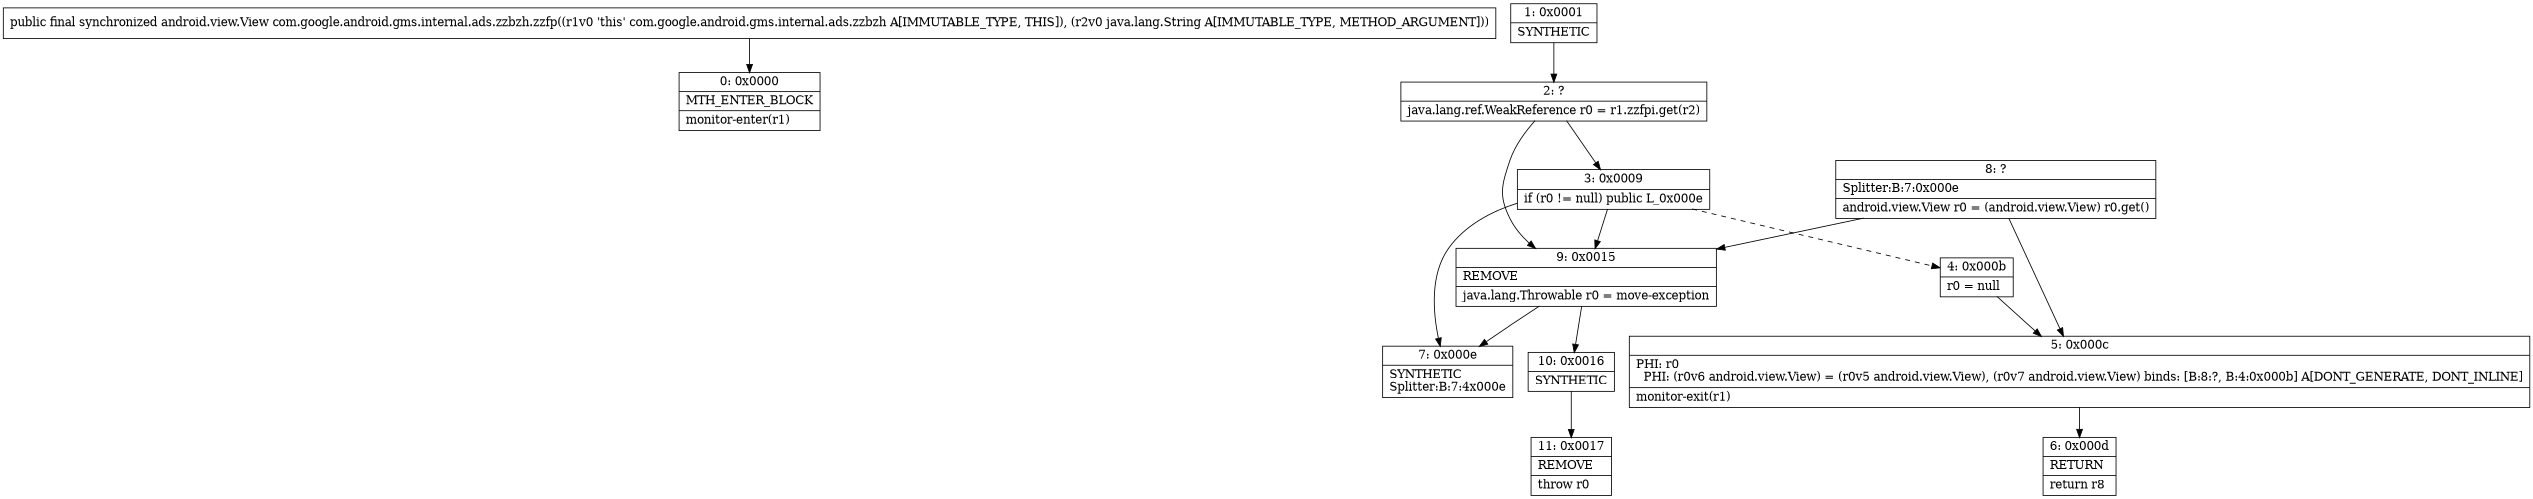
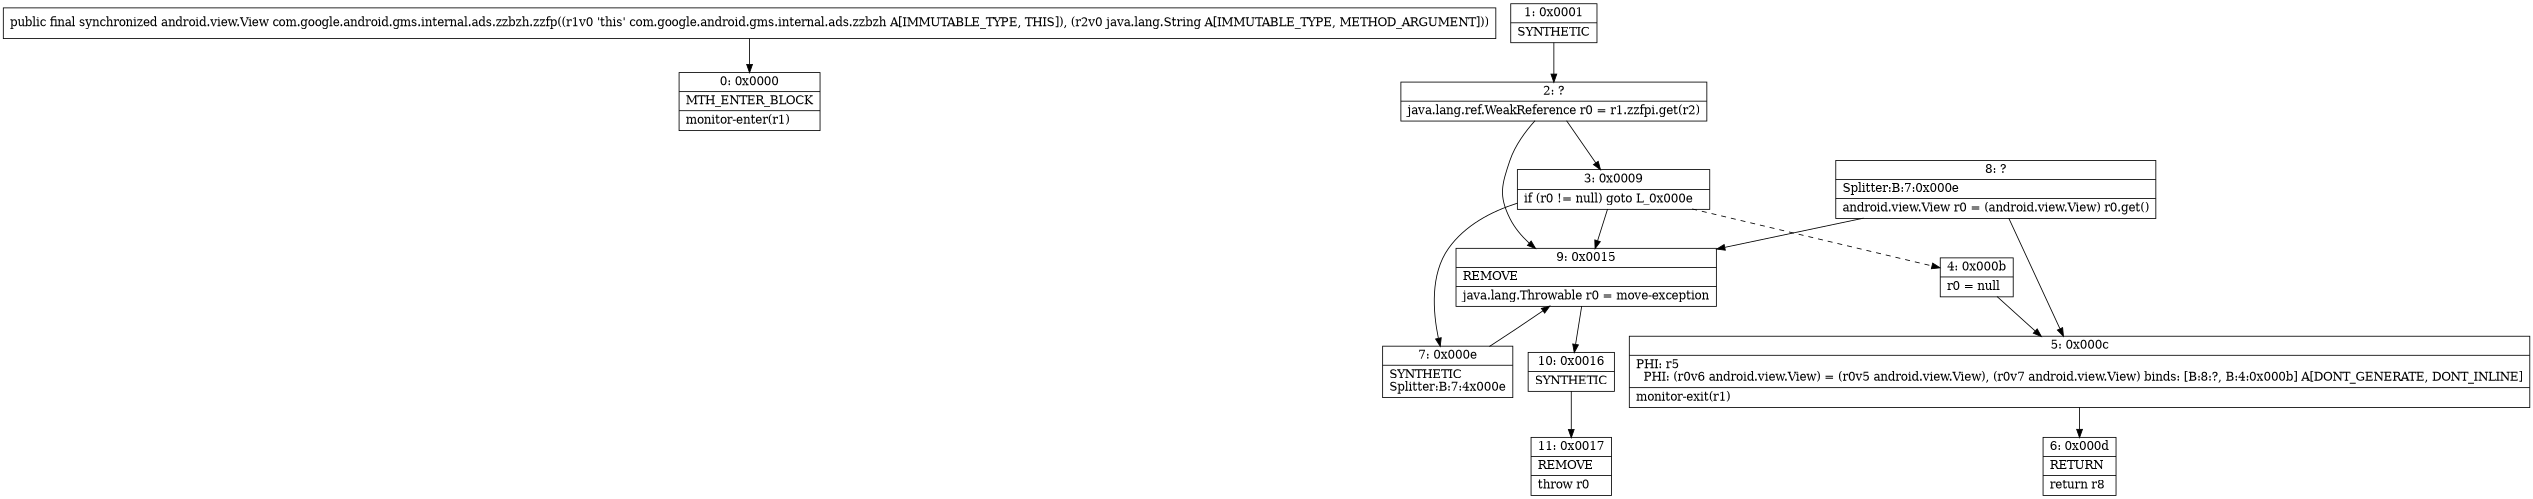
  digraph {
    node [shape=record]
    n1 [label="{0\:\ 0x0000|MTH_ENTER_BLOCK\l|monitor\-enter(r1)\l}"]
    n2 [label="{1\:\ 0x0001|SYNTHETIC\l}"]
    n3 [label="{2\:\ ?|java.lang.ref.WeakReference r0 = r1.zzfpi.get(r2)\l}"]
    n4 [label="{9\:\ 0x0015|REMOVE\l|java.lang.Throwable r0 = move\-exception\l}"]
-   n5 [label="{3\:\ 0x0009|if (r0 != null) public L_0x000e\l}"]
+   n5 [label="{3\:\ 0x0009|if (r0 != null) goto L_0x000e\l}"]
    n6 [label="{10\:\ 0x0016|SYNTHETIC\l}"]
    n7 [label="{4\:\ 0x000b|r0 = null\l}"]
    n8 [label="{7\:\ 0x000e|SYNTHETIC\lSplitter:B:7:4x000e\l}"]
-   n9 [label="{5\:\ 0x000c|PHI: r0 \l  PHI: (r0v6 android.view.View) = (r0v5 android.view.View), (r0v7 android.view.View) binds: [B:8:?, B:4:0x000b] A[DONT_GENERATE, DONT_INLINE]\l|monitor\-exit(r1)\l}"]
+   n9 [label="{5\:\ 0x000c|PHI: r5 \l  PHI: (r0v6 android.view.View) = (r0v5 android.view.View), (r0v7 android.view.View) binds: [B:8:?, B:4:0x000b] A[DONT_GENERATE, DONT_INLINE]\l|monitor\-exit(r1)\l}"]
    n10 [label="{6\:\ 0x000d|RETURN\l|return r8\l}"]
    n11 [label="{8\:\ ?|Splitter:B:7:0x000e\l|android.view.View r0 = (android.view.View) r0.get()\l}"]
    n12 [label="{11\:\ 0x0017|REMOVE\l|throw r0\l}"]
    n13 [label="{public final synchronized android.view.View com.google.android.gms.internal.ads.zzbzh.zzfp((r1v0 'this' com.google.android.gms.internal.ads.zzbzh A[IMMUTABLE_TYPE, THIS]), (r2v0 java.lang.String A[IMMUTABLE_TYPE, METHOD_ARGUMENT])) }"]
    n2 -> n3
    n3 -> n4
    n3 -> n5
    n4 -> n6
    n5 -> n4
    n5 -> n7 [style=dashed]
    n5 -> n8
    n6 -> n12
    n7 -> n9
-   n4 -> n8
+   n8 -> n4
    n9 -> n10
    n11 -> n4
    n11 -> n9
    n13 -> n1
  }
